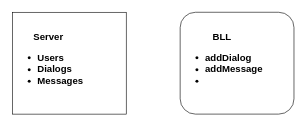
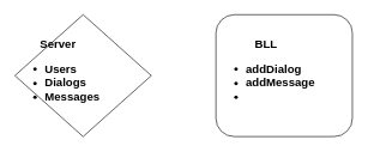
  <mxCell id="0" />
  <mxCell id="1" parent="0" />
- <mxCell id="2" value="&lt;div style=&quot;text-align: center;&quot;&gt;&lt;b style=&quot;background-color: initial;&quot;&gt;&lt;font style=&quot;font-size: 16px;&quot;&gt;Server&lt;/font&gt;&lt;/b&gt;&lt;/div&gt;&lt;b&gt;&lt;font style=&quot;font-size: 16px;&quot;&gt;&lt;ul&gt;&lt;li&gt;&lt;b&gt;&lt;font style=&quot;font-size: 16px;&quot;&gt;Users&lt;/font&gt;&lt;/b&gt;&lt;/li&gt;&lt;li&gt;&lt;b&gt;&lt;font style=&quot;font-size: 16px;&quot;&gt;Dialogs&lt;/font&gt;&lt;/b&gt;&lt;/li&gt;&lt;li&gt;&lt;b&gt;&lt;font style=&quot;font-size: 16px;&quot;&gt;Messages&lt;/font&gt;&lt;/b&gt;&lt;/li&gt;&lt;/ul&gt;&lt;/font&gt;&lt;/b&gt;" style="html=1;align=left;" vertex="1" parent="1"><mxGeometry x="20" y="20" width="190" height="170" as="geometry" /></mxCell>
+ <mxCell id="2" value="&lt;div style=&quot;text-align: center;&quot;&gt;&lt;b style=&quot;background-color: initial;&quot;&gt;&lt;font style=&quot;font-size: 16px;&quot;&gt;Server&lt;/font&gt;&lt;/b&gt;&lt;/div&gt;&lt;b&gt;&lt;font style=&quot;font-size: 16px;&quot;&gt;&lt;ul&gt;&lt;li&gt;&lt;b&gt;&lt;font style=&quot;font-size: 16px;&quot;&gt;Users&lt;/font&gt;&lt;/b&gt;&lt;/li&gt;&lt;li&gt;&lt;b&gt;&lt;font style=&quot;font-size: 16px;&quot;&gt;Dialogs&lt;/font&gt;&lt;/b&gt;&lt;/li&gt;&lt;li&gt;&lt;b&gt;&lt;font style=&quot;font-size: 16px;&quot;&gt;Messages&lt;/font&gt;&lt;/b&gt;&lt;/li&gt;&lt;/ul&gt;&lt;/font&gt;&lt;/b&gt;" style="rhombus;html=1;align=left;" vertex="1" parent="1"><mxGeometry x="20" y="20" width="190" height="170" as="geometry" /></mxCell>
  <mxCell id="3" value="&lt;div style=&quot;text-align: center;&quot;&gt;&lt;span style=&quot;font-size: 16px;&quot;&gt;&lt;b&gt;BLL&lt;/b&gt;&lt;/span&gt;&lt;/div&gt;&lt;b&gt;&lt;font style=&quot;font-size: 16px;&quot;&gt;&lt;ul&gt;&lt;li&gt;addDialog&lt;/li&gt;&lt;li&gt;addMessage&lt;/li&gt;&lt;li&gt;&lt;br&gt;&lt;/li&gt;&lt;/ul&gt;&lt;/font&gt;&lt;/b&gt;" style="html=1;align=left;rounded=1;" vertex="1" parent="1"><mxGeometry x="300" y="20" width="190" height="170" as="geometry" /></mxCell>
